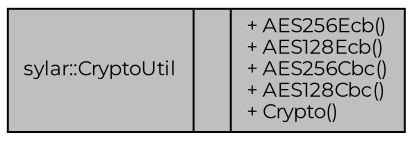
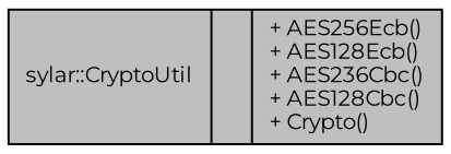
  digraph {
    rankdir=LR
    fontname=Montserrat
-   n1 [color=black fillcolor=grey75 fontcolor=black fontname=Montserrat fontsize=10 height=0.2 label="{sylar::CryptoUtil\n||+ AES256Ecb()\l+ AES128Ecb()\l+ AES256Cbc()\l+ AES128Cbc()\l+ Crypto()\l}" shape=record style=filled width=0.4]
+   n1 [color=black fillcolor=grey75 fontcolor=black fontname=Montserrat fontsize=10 height=0.2 label="{sylar::CryptoUtil\n||+ AES256Ecb()\l+ AES128Ecb()\l+ AES236Cbc()\l+ AES128Cbc()\l+ Crypto()\l}" shape=record style=filled width=0.4]
  }
